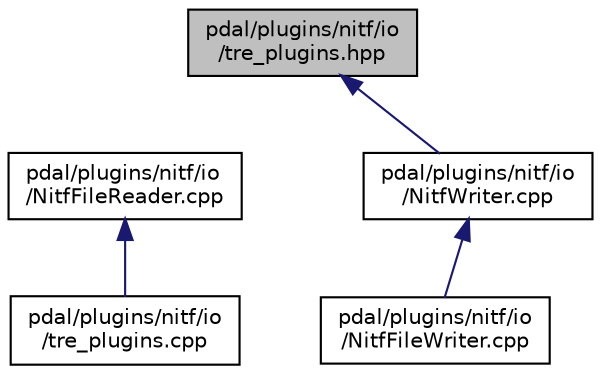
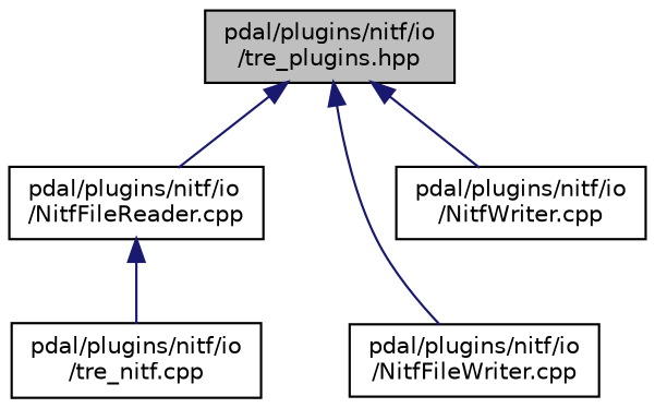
  digraph {
    node [color=black fillcolor=white fontname=Helvetica fontsize=10 shape=record style=filled]
    edge [color=midnightblue dir=back fontname=Helvetica fontsize=10 labelfontname=Helvetica labelfontsize=10 style=solid]
    n1 [fillcolor=grey75 fontcolor=black height=0.2 label="pdal/plugins/nitf/io\l/tre_plugins.hpp" width=0.4]
    n2 [height=0.2 label="pdal/plugins/nitf/io\l/NitfFileReader.cpp" width=0.4]
    n3 [height=0.2 label="pdal/plugins/nitf/io\l/NitfFileWriter.cpp" width=0.4]
    n4 [height=0.2 label="pdal/plugins/nitf/io\l/NitfWriter.cpp" width=0.4]
-   n5 [height=0.2 label="pdal/plugins/nitf/io\l/tre_plugins.cpp" width=0.4]
-   n4 -> n3
+   n5 [height=0.2 label="pdal/plugins/nitf/io\l/tre_nitf.cpp" width=0.4]
+   n1 -> n2
+   n1 -> n3
    n1 -> n4
    n2 -> n5
  }
